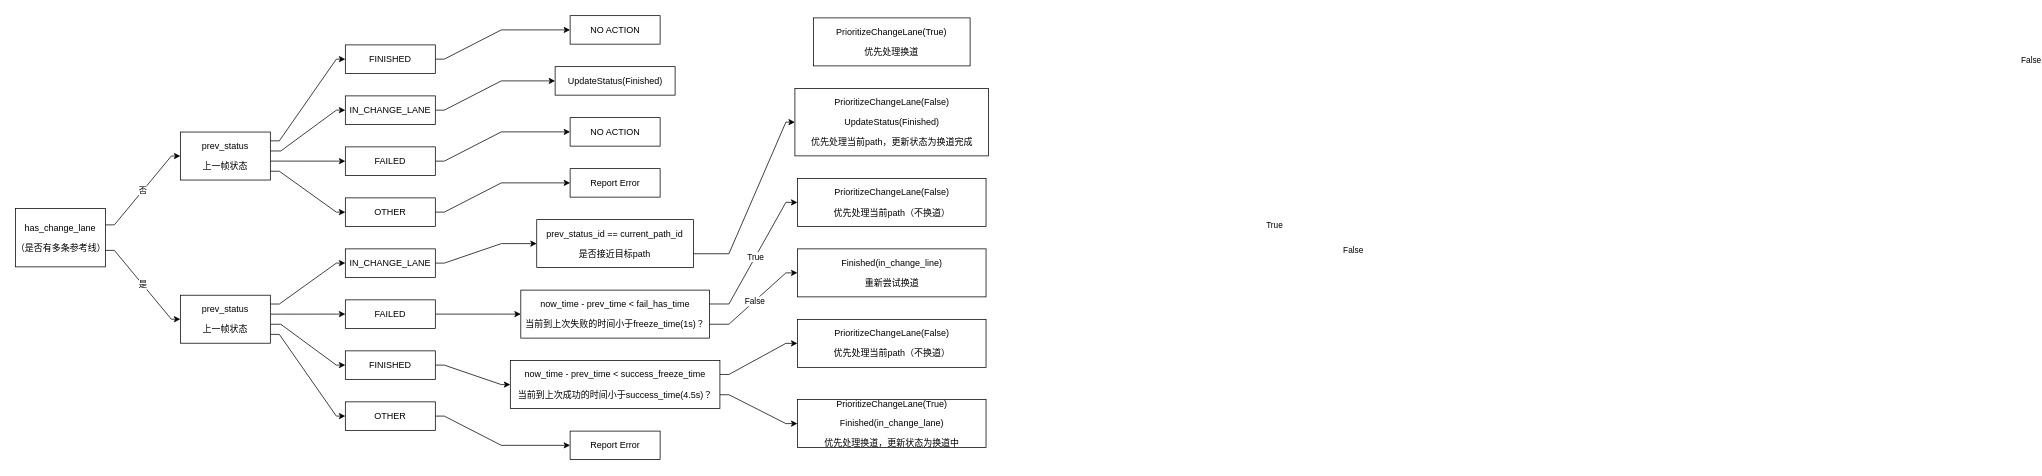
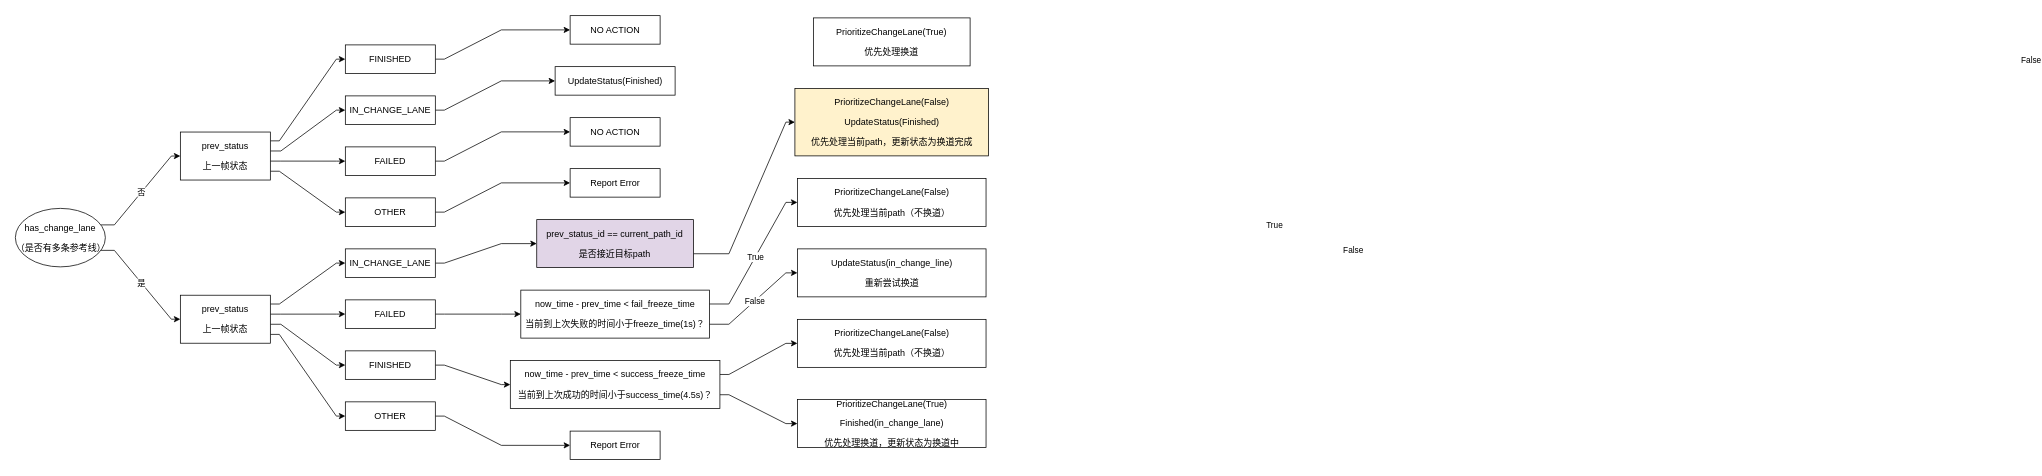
  <mxCell id="0" />
  <mxCell id="1" parent="0" />
  <mxCell id="2" value="否" style="edgeStyle=orthogonalEdgeStyle;rounded=0;orthogonalLoop=1;jettySize=auto;html=1;entryX=0;entryY=0.5;entryDx=0;entryDy=0;noEdgeStyle=1;orthogonal=1;" parent="1" source="4" target="9" edge="1"><mxGeometry relative="1" as="geometry"><Array as="points"><mxPoint x="152" y="299" /><mxPoint x="228" y="207.2" /></Array></mxGeometry></mxCell>
  <mxCell id="3" value="是" style="edgeStyle=orthogonalEdgeStyle;rounded=0;orthogonalLoop=1;jettySize=auto;html=1;entryX=0;entryY=0.5;entryDx=0;entryDy=0;noEdgeStyle=1;orthogonal=1;" parent="1" source="4" target="14" edge="1"><mxGeometry relative="1" as="geometry"><Array as="points"><mxPoint x="152" y="333" /><mxPoint x="228" y="424.8" /></Array></mxGeometry></mxCell>
- <mxCell id="4" value="&lt;p&gt;has_change_lane&lt;/p&gt;&lt;p&gt;（是否有多条参考线）&lt;/p&gt;" style="rounded=0;whiteSpace=wrap;html=1;" parent="1" vertex="1"><mxGeometry y="277" width="120" height="78" as="geometry" x="20" /></mxCell>
+ <mxCell id="4" value="&lt;p&gt;has_change_lane&lt;/p&gt;&lt;p&gt;（是否有多条参考线）&lt;/p&gt;" style="ellipse;whiteSpace=wrap;html=1;" parent="1" vertex="1"><mxGeometry y="277" width="120" height="78" as="geometry" x="20" /></mxCell>
  <mxCell id="5" style="edgeStyle=orthogonalEdgeStyle;rounded=0;orthogonalLoop=1;jettySize=auto;html=1;entryX=0;entryY=0.5;entryDx=0;entryDy=0;noEdgeStyle=1;orthogonal=1;" parent="1" source="9" target="16" edge="1"><mxGeometry relative="1" as="geometry"><Array as="points"><mxPoint x="372" y="186.95" /><mxPoint x="448" y="78" /></Array></mxGeometry></mxCell>
  <mxCell id="6" style="edgeStyle=orthogonalEdgeStyle;rounded=0;orthogonalLoop=1;jettySize=auto;html=1;entryX=0;entryY=0.5;entryDx=0;entryDy=0;noEdgeStyle=1;orthogonal=1;" parent="1" source="9" target="18" edge="1"><mxGeometry relative="1" as="geometry"><Array as="points"><mxPoint x="374" y="200.45" /><mxPoint x="448" y="146" /></Array></mxGeometry></mxCell>
  <mxCell id="7" style="edgeStyle=orthogonalEdgeStyle;rounded=0;orthogonalLoop=1;jettySize=auto;html=1;entryX=0;entryY=0.5;entryDx=0;entryDy=0;noEdgeStyle=1;orthogonal=1;" parent="1" source="9" target="20" edge="1"><mxGeometry relative="1" as="geometry"><Array as="points"><mxPoint x="374" y="213.95" /><mxPoint x="448" y="214" /></Array></mxGeometry></mxCell>
  <mxCell id="8" style="edgeStyle=orthogonalEdgeStyle;rounded=0;orthogonalLoop=1;jettySize=auto;html=1;entryX=0;entryY=0.5;entryDx=0;entryDy=0;noEdgeStyle=1;orthogonal=1;" parent="1" source="9" target="22" edge="1"><mxGeometry relative="1" as="geometry"><Array as="points"><mxPoint x="372" y="227.45" /><mxPoint x="448" y="282" /></Array></mxGeometry></mxCell>
  <mxCell id="9" value="&lt;p&gt;prev_status&lt;/p&gt;&lt;p&gt;上一帧状态&lt;/p&gt;" style="rounded=0;whiteSpace=wrap;html=1;" parent="1" vertex="1"><mxGeometry x="240" y="175.2" width="120" height="64" as="geometry" /></mxCell>
  <mxCell id="10" style="edgeStyle=orthogonalEdgeStyle;rounded=0;orthogonalLoop=1;jettySize=auto;html=1;entryX=0;entryY=0.5;entryDx=0;entryDy=0;noEdgeStyle=1;orthogonal=1;" parent="1" source="14" target="28" edge="1"><mxGeometry relative="1" as="geometry"><Array as="points"><mxPoint x="372" y="404.55" /><mxPoint x="448" y="350" /></Array></mxGeometry></mxCell>
  <mxCell id="11" style="edgeStyle=orthogonalEdgeStyle;rounded=0;orthogonalLoop=1;jettySize=auto;html=1;entryX=0;entryY=0.5;entryDx=0;entryDy=0;noEdgeStyle=1;orthogonal=1;" parent="1" source="14" target="30" edge="1"><mxGeometry relative="1" as="geometry"><Array as="points"><mxPoint x="374" y="418.05" /><mxPoint x="448" y="418" /></Array></mxGeometry></mxCell>
  <mxCell id="12" style="edgeStyle=orthogonalEdgeStyle;rounded=0;orthogonalLoop=1;jettySize=auto;html=1;entryX=0;entryY=0.5;entryDx=0;entryDy=0;noEdgeStyle=1;orthogonal=1;" parent="1" source="14" target="32" edge="1"><mxGeometry relative="1" as="geometry"><Array as="points"><mxPoint x="374" y="431.55" /><mxPoint x="448" y="486" /></Array></mxGeometry></mxCell>
  <mxCell id="13" style="edgeStyle=orthogonalEdgeStyle;rounded=0;orthogonalLoop=1;jettySize=auto;html=1;entryX=0;entryY=0.5;entryDx=0;entryDy=0;noEdgeStyle=1;orthogonal=1;" parent="1" source="14" target="34" edge="1"><mxGeometry relative="1" as="geometry"><Array as="points"><mxPoint x="372" y="445.05" /><mxPoint x="448" y="554" /></Array></mxGeometry></mxCell>
  <mxCell id="14" value="&lt;p&gt;prev_status&lt;br&gt;&lt;/p&gt;&lt;p&gt;上一帧状态&lt;/p&gt;" style="rounded=0;whiteSpace=wrap;html=1;" parent="1" vertex="1"><mxGeometry x="240" y="392.8" width="120" height="64" as="geometry" /></mxCell>
  <mxCell id="15" style="edgeStyle=orthogonalEdgeStyle;rounded=0;orthogonalLoop=1;jettySize=auto;html=1;entryX=0;entryY=0.5;entryDx=0;entryDy=0;noEdgeStyle=1;orthogonal=1;" parent="1" source="16" target="23" edge="1"><mxGeometry relative="1" as="geometry"><Array as="points"><mxPoint x="592" y="78" /><mxPoint x="668" y="39" /></Array></mxGeometry></mxCell>
  <mxCell id="16" value="&lt;p&gt;FINISHED&lt;/p&gt;" style="rounded=0;whiteSpace=wrap;html=1;" parent="1" vertex="1"><mxGeometry x="460" y="59" width="120" height="38" as="geometry" /></mxCell>
  <mxCell id="17" style="edgeStyle=orthogonalEdgeStyle;rounded=0;orthogonalLoop=1;jettySize=auto;html=1;entryX=0;entryY=0.5;entryDx=0;entryDy=0;noEdgeStyle=1;orthogonal=1;" parent="1" source="18" target="24" edge="1"><mxGeometry relative="1" as="geometry"><Array as="points"><mxPoint x="592" y="146" /><mxPoint x="668" y="107" /></Array></mxGeometry></mxCell>
  <mxCell id="18" value="&lt;p&gt;IN_CHANGE_LANE&lt;/p&gt;" style="rounded=0;whiteSpace=wrap;html=1;" parent="1" vertex="1"><mxGeometry x="460" y="127" width="120" height="38" as="geometry" /></mxCell>
  <mxCell id="19" style="edgeStyle=orthogonalEdgeStyle;rounded=0;orthogonalLoop=1;jettySize=auto;html=1;entryX=0;entryY=0.5;entryDx=0;entryDy=0;noEdgeStyle=1;orthogonal=1;" parent="1" source="20" target="25" edge="1"><mxGeometry relative="1" as="geometry"><mxPoint x="566" y="-218" as="targetPoint" /><Array as="points"><mxPoint x="592" y="214" /><mxPoint x="668" y="175" /></Array></mxGeometry></mxCell>
  <mxCell id="20" value="&lt;p&gt;FAILED&lt;/p&gt;" style="rounded=0;whiteSpace=wrap;html=1;" parent="1" vertex="1"><mxGeometry x="460" y="195" width="120" height="38" as="geometry" /></mxCell>
  <mxCell id="21" style="edgeStyle=orthogonalEdgeStyle;rounded=0;orthogonalLoop=1;jettySize=auto;html=1;noEdgeStyle=1;orthogonal=1;" parent="1" source="22" target="26" edge="1"><mxGeometry relative="1" as="geometry"><Array as="points"><mxPoint x="592" y="282" /><mxPoint x="668" y="243" /></Array></mxGeometry></mxCell>
  <mxCell id="22" value="&lt;p&gt;OTHER&lt;/p&gt;" style="rounded=0;whiteSpace=wrap;html=1;" parent="1" vertex="1"><mxGeometry x="460" y="263" width="120" height="38" as="geometry" /></mxCell>
  <mxCell id="23" value="&lt;p&gt;NO ACTION&lt;/p&gt;" style="rounded=0;whiteSpace=wrap;html=1;" parent="1" vertex="1"><mxGeometry x="759.75" y="20" width="120" height="38" as="geometry" /></mxCell>
  <mxCell id="24" value="&lt;p&gt;UpdateStatus(Finished)&lt;/p&gt;" style="rounded=0;whiteSpace=wrap;html=1;" parent="1" vertex="1"><mxGeometry x="739.75" y="88" width="160" height="38" as="geometry" /></mxCell>
  <mxCell id="25" value="&lt;p&gt;NO ACTION&lt;/p&gt;" style="rounded=0;whiteSpace=wrap;html=1;" parent="1" vertex="1"><mxGeometry x="759.75" y="156" width="120" height="38" as="geometry" /></mxCell>
  <mxCell id="26" value="&lt;p&gt;Report Error&lt;/p&gt;" style="rounded=0;whiteSpace=wrap;html=1;" parent="1" vertex="1"><mxGeometry x="759.75" y="224" width="120" height="38" as="geometry" /></mxCell>
  <mxCell id="27" style="edgeStyle=orthogonalEdgeStyle;rounded=0;orthogonalLoop=1;jettySize=auto;html=1;entryX=0;entryY=0.5;entryDx=0;entryDy=0;noEdgeStyle=1;orthogonal=1;" parent="1" source="28" target="37" edge="1"><mxGeometry relative="1" as="geometry"><Array as="points"><mxPoint x="592" y="350" /><mxPoint x="668" y="324" /></Array></mxGeometry></mxCell>
  <mxCell id="28" value="&lt;p&gt;IN_CHANGE_LANE&lt;br&gt;&lt;/p&gt;" style="rounded=0;whiteSpace=wrap;html=1;" parent="1" vertex="1"><mxGeometry x="460" y="331" width="120" height="38" as="geometry" /></mxCell>
  <mxCell id="29" style="edgeStyle=orthogonalEdgeStyle;rounded=0;orthogonalLoop=1;jettySize=auto;html=1;entryX=0;entryY=0.5;entryDx=0;entryDy=0;noEdgeStyle=1;orthogonal=1;" parent="1" source="30" target="40" edge="1"><mxGeometry relative="1" as="geometry"><Array as="points"><mxPoint x="592" y="418" /><mxPoint x="668" y="418" /></Array></mxGeometry></mxCell>
  <mxCell id="30" value="&lt;p&gt;FAILED&lt;br&gt;&lt;/p&gt;" style="rounded=0;whiteSpace=wrap;html=1;" parent="1" vertex="1"><mxGeometry x="460" y="399" width="120" height="38" as="geometry" /></mxCell>
  <mxCell id="31" style="edgeStyle=orthogonalEdgeStyle;rounded=0;orthogonalLoop=1;jettySize=auto;html=1;entryX=0;entryY=0.5;entryDx=0;entryDy=0;noEdgeStyle=1;orthogonal=1;" parent="1" source="32" target="50" edge="1"><mxGeometry relative="1" as="geometry"><Array as="points"><mxPoint x="592" y="486" /><mxPoint x="668" y="512" /></Array></mxGeometry></mxCell>
  <mxCell id="32" value="&lt;p&gt;FINISHED&lt;br&gt;&lt;/p&gt;" style="rounded=0;whiteSpace=wrap;html=1;" parent="1" vertex="1"><mxGeometry x="460" y="467" width="120" height="38" as="geometry" /></mxCell>
  <mxCell id="33" style="edgeStyle=orthogonalEdgeStyle;rounded=0;orthogonalLoop=1;jettySize=auto;html=1;noEdgeStyle=1;orthogonal=1;" parent="1" source="34" target="41" edge="1"><mxGeometry relative="1" as="geometry"><Array as="points"><mxPoint x="592" y="554" /><mxPoint x="668" y="593" /></Array></mxGeometry></mxCell>
  <mxCell id="34" value="&lt;p&gt;OTHER&lt;/p&gt;" style="rounded=0;whiteSpace=wrap;html=1;" parent="1" vertex="1"><mxGeometry x="460" y="535" width="120" height="38" as="geometry" /></mxCell>
  <mxCell id="35" style="edgeStyle=orthogonalEdgeStyle;rounded=0;orthogonalLoop=1;jettySize=auto;html=1;entryX=0;entryY=0.5;entryDx=0;entryDy=0;noEdgeStyle=1;orthogonal=1;" parent="1" source="37" target="43" edge="1"><mxGeometry relative="1" as="geometry"><Array as="points"><mxPoint x="971.5" y="337.5" /><mxPoint x="1047.5" y="162" /></Array></mxGeometry></mxCell>
  <mxCell id="36" value="False" style="edgeLabel;html=1;align=center;verticalAlign=middle;resizable=0;points=[];" parent="35" vertex="1" connectable="0"><mxGeometry x="14.155" y="83.655" relative="1" as="geometry"><mxPoint as="offset" /></mxGeometry></mxCell>
- <mxCell id="37" value="&lt;p&gt;prev_status_id == current_path_id&lt;/p&gt;&lt;p&gt;&lt;span&gt;是否接近目标path&lt;/span&gt;&lt;/p&gt;" style="rounded=0;whiteSpace=wrap;html=1;" parent="1" vertex="1"><mxGeometry x="715.25" y="292" width="209" height="64" as="geometry" /></mxCell>
+ <mxCell id="37" value="&lt;p&gt;prev_status_id == current_path_id&lt;/p&gt;&lt;p&gt;&lt;span&gt;是否接近目标path&lt;/span&gt;&lt;/p&gt;" style="rounded=0;whiteSpace=wrap;html=1;fillColor=#e1d5e7;" parent="1" vertex="1"><mxGeometry x="715.25" y="292" width="209" height="64" as="geometry" /></mxCell>
  <mxCell id="38" value="True" style="edgeStyle=orthogonalEdgeStyle;rounded=0;orthogonalLoop=1;jettySize=auto;html=1;entryX=0;entryY=0.5;entryDx=0;entryDy=0;noEdgeStyle=1;orthogonal=1;" parent="1" source="40" target="44" edge="1"><mxGeometry relative="1" as="geometry"><Array as="points"><mxPoint x="971.5" y="404.5" /><mxPoint x="1047.5" y="269" /></Array></mxGeometry></mxCell>
  <mxCell id="39" value="False" style="edgeStyle=orthogonalEdgeStyle;rounded=0;orthogonalLoop=1;jettySize=auto;html=1;entryX=0;entryY=0.5;entryDx=0;entryDy=0;noEdgeStyle=1;orthogonal=1;" parent="1" source="40" target="45" edge="1"><mxGeometry relative="1" as="geometry"><Array as="points"><mxPoint x="971.5" y="431.5" /><mxPoint x="1047.5" y="363" /></Array></mxGeometry></mxCell>
- <mxCell id="40" value="&lt;p&gt;now_time - prev_time &amp;lt; fail_has_time&lt;/p&gt;&lt;p&gt;当前到上次失败的时间小于freeze_time(1s)？&lt;/p&gt;" style="rounded=0;whiteSpace=wrap;html=1;" parent="1" vertex="1"><mxGeometry x="694" y="386" width="251.5" height="64" as="geometry" /></mxCell>
+ <mxCell id="40" value="&lt;p&gt;now_time - prev_time &amp;lt; fail_freeze_time&lt;/p&gt;&lt;p&gt;当前到上次失败的时间小于freeze_time(1s)？&lt;/p&gt;" style="rounded=0;whiteSpace=wrap;html=1;" parent="1" vertex="1"><mxGeometry x="694" y="386" width="251.5" height="64" as="geometry" /></mxCell>
  <mxCell id="41" value="&lt;p&gt;Report Error&lt;/p&gt;" style="rounded=0;whiteSpace=wrap;html=1;" parent="1" vertex="1"><mxGeometry x="759.75" y="574" width="120" height="38" as="geometry" /></mxCell>
  <mxCell id="42" value="&lt;p&gt;PrioritizeChangeLane(True)&lt;br&gt;&lt;/p&gt;&lt;p&gt;优先处理换道&lt;/p&gt;" style="rounded=0;whiteSpace=wrap;html=1;" parent="1" vertex="1"><mxGeometry x="1084.125" y="23" width="209" height="64" as="geometry" /></mxCell>
- <mxCell id="43" value="&lt;p&gt;PrioritizeChangeLane(False)&lt;br&gt;&lt;/p&gt;&lt;p&gt;UpdateStatus(Finished)&lt;br&gt;&lt;/p&gt;&lt;p&gt;优先处理当前path，更新状态为换道完成&lt;/p&gt;" style="rounded=0;whiteSpace=wrap;html=1;" parent="1" vertex="1"><mxGeometry x="1059.5" y="117" width="258.25" height="90" as="geometry" /></mxCell>
+ <mxCell id="43" value="&lt;p&gt;PrioritizeChangeLane(False)&lt;br&gt;&lt;/p&gt;&lt;p&gt;UpdateStatus(Finished)&lt;br&gt;&lt;/p&gt;&lt;p&gt;优先处理当前path，更新状态为换道完成&lt;/p&gt;" style="rounded=0;whiteSpace=wrap;html=1;fillColor=#fff2cc;" parent="1" vertex="1"><mxGeometry x="1059.5" y="117" width="258.25" height="90" as="geometry" /></mxCell>
  <mxCell id="44" value="&lt;p&gt;PrioritizeChangeLane(False)&lt;br&gt;&lt;/p&gt;&lt;p&gt;优先处理当前path（不换道）&lt;/p&gt;" style="rounded=0;whiteSpace=wrap;html=1;" parent="1" vertex="1"><mxGeometry x="1062.875" y="237" width="251.5" height="64" as="geometry" /></mxCell>
- <mxCell id="45" value="&lt;p&gt;Finished(in_change_line)&lt;/p&gt;&lt;p&gt;重新尝试换道&lt;/p&gt;" style="rounded=0;whiteSpace=wrap;html=1;" parent="1" vertex="1"><mxGeometry x="1062.875" y="331" width="251.5" height="64" as="geometry" /></mxCell>
+ <mxCell id="45" value="&lt;p&gt;UpdateStatus(in_change_line)&lt;/p&gt;&lt;p&gt;重新尝试换道&lt;/p&gt;" style="rounded=0;whiteSpace=wrap;html=1;" parent="1" vertex="1"><mxGeometry x="1062.875" y="331" width="251.5" height="64" as="geometry" /></mxCell>
  <mxCell id="46" style="edgeStyle=orthogonalEdgeStyle;rounded=0;orthogonalLoop=1;jettySize=auto;html=1;entryX=0;entryY=0.5;entryDx=0;entryDy=0;noEdgeStyle=1;orthogonal=1;" parent="1" source="50" target="51" edge="1"><mxGeometry relative="1" as="geometry"><Array as="points"><mxPoint x="971.5" y="498.5" /><mxPoint x="1047.5" y="457" /></Array></mxGeometry></mxCell>
  <mxCell id="47" value="True" style="edgeLabel;html=1;align=center;verticalAlign=middle;resizable=0;points=[];" parent="46" vertex="1" connectable="0"><mxGeometry x="12.155" y="157.655" relative="1" as="geometry"><mxPoint as="offset" /></mxGeometry></mxCell>
  <mxCell id="48" style="edgeStyle=orthogonalEdgeStyle;rounded=0;orthogonalLoop=1;jettySize=auto;html=1;entryX=0;entryY=0.5;entryDx=0;entryDy=0;noEdgeStyle=1;orthogonal=1;" parent="1" source="50" target="52" edge="1"><mxGeometry relative="1" as="geometry"><Array as="points"><mxPoint x="971.5" y="525.5" /><mxPoint x="1047.5" y="564" /></Array></mxGeometry></mxCell>
  <mxCell id="49" value="False" style="edgeLabel;html=1;align=center;verticalAlign=middle;resizable=0;points=[];" parent="48" vertex="1" connectable="0"><mxGeometry x="14.155" y="231.655" relative="1" as="geometry"><mxPoint as="offset" /></mxGeometry></mxCell>
  <mxCell id="50" value="&lt;p&gt;now_time - prev_time &amp;lt; success_freeze_time&lt;/p&gt;&lt;p&gt;当前到上次成功的时间小于success_time(4.5s)？&lt;br&gt;&lt;/p&gt;" style="rounded=0;whiteSpace=wrap;html=1;" parent="1" vertex="1"><mxGeometry x="680" y="480" width="279.5" height="64" as="geometry" /></mxCell>
  <mxCell id="51" value="&lt;p&gt;PrioritizeChangeLane(False)&lt;br&gt;&lt;/p&gt;&lt;p&gt;优先处理当前path（不换道）&lt;/p&gt;" style="rounded=0;whiteSpace=wrap;html=1;" parent="1" vertex="1"><mxGeometry x="1062.875" y="425" width="251.5" height="64" as="geometry" /></mxCell>
  <mxCell id="52" value="&lt;p&gt;PrioritizeChangeLane(True)&lt;br&gt;&lt;/p&gt;&lt;p&gt;Finished(in_change_lane)&lt;br&gt;&lt;/p&gt;&lt;p&gt;优先处理换道，更新状态为换道中&lt;/p&gt;" style="rounded=0;whiteSpace=wrap;html=1;" parent="1" vertex="1"><mxGeometry x="1062.875" y="532" width="251.5" height="64" as="geometry" /></mxCell>
